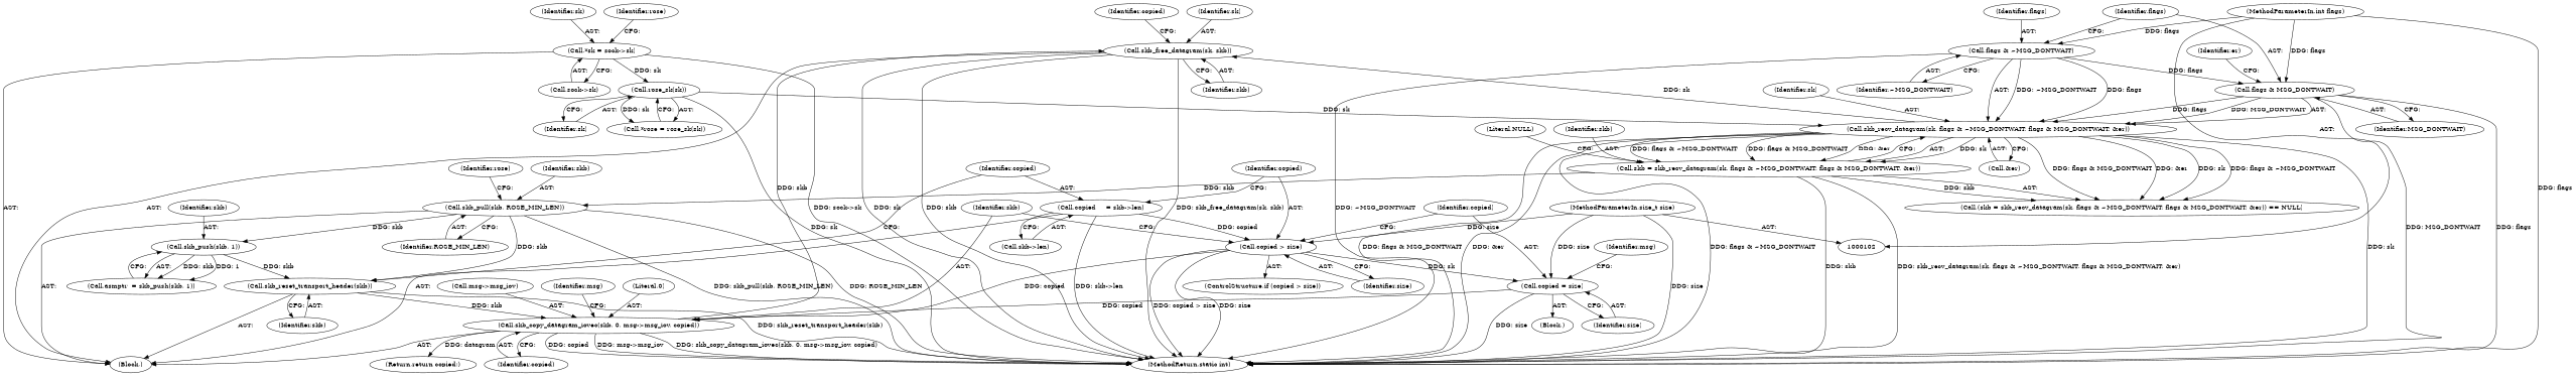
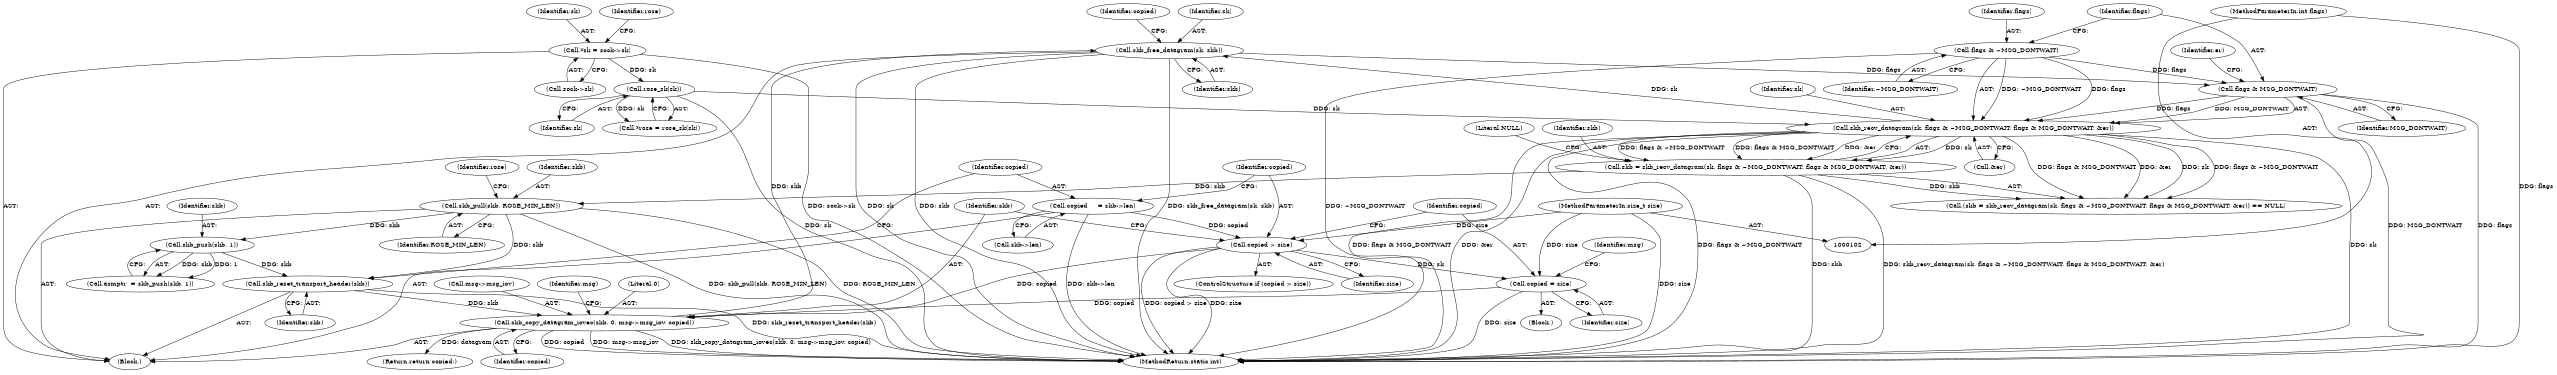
  digraph {
    n1 [label="(Call,skb_free_datagram(sk, skb))"]
    n2 [label="(MethodReturn,static int)"]
    n3 [label="(Identifier,skb)"]
    n4 [label="(Block,)"]
    n5 [label="(Call,skb_recv_datagram(sk, flags & ~MSG_DONTWAIT, flags & MSG_DONTWAIT, &er))"]
    n6 [label="(Call,skb = skb_recv_datagram(sk, flags & ~MSG_DONTWAIT, flags & MSG_DONTWAIT, &er))"]
    n7 [label="(Call,(skb = skb_recv_datagram(sk, flags & ~MSG_DONTWAIT, flags & MSG_DONTWAIT, &er)) == NULL)"]
    n8 [label="(Call,&er)"]
    n9 [label="(Call,skb_pull(skb, ROSE_MIN_LEN))"]
    n10 [label="(Call,rose_sk(sk))"]
    n11 [label="(Call,*rose = rose_sk(sk))"]
    n12 [label="(Identifier,sk)"]
    n13 [label="(Call,*sk = sock->sk)"]
    n14 [label="(Call,sock->sk)"]
    n15 [label="(Call,flags & ~MSG_DONTWAIT)"]
    n16 [label="(Call,flags & MSG_DONTWAIT)"]
    n17 [label="(Identifier,~MSG_DONTWAIT)"]
    n18 [label="(Identifier,MSG_DONTWAIT)"]
    n19 [label="(MethodParameterIn,int flags)"]
    1000102
    n21 [label="(Call,skb_copy_datagram_iovec(skb, 0, msg->msg_iov, copied))"]
    n22 [label="(Return,return copied;)"]
    n23 [label="(Identifier,copied)"]
    n24 [label="(Call,skb_reset_transport_header(skb))"]
    n25 [label="(Identifier,skb)"]
    n26 [label="(Call,skb_push(skb, 1))"]
    n27 [label="(Identifier,ROSE_MIN_LEN)"]
    n28 [label="(Call,asmptr  = skb_push(skb, 1))"]
    n29 [label="(Call,copied > size)"]
    n30 [label="(Call,copied = size)"]
    n31 [label="(ControlStructure,if (copied > size))"]
    n32 [label="(Identifier,size)"]
    n33 [label="(Identifier,size)"]
    n34 [label="(Block,)"]
    n35 [label="(Call,copied     = skb->len)"]
    n36 [label="(Call,skb->len)"]
    n37 [label="(MethodParameterIn,size_t size)"]
    n38 [label="(Identifier,rose)"]
    n39 [label="(Call,msg->msg_iov)"]
    n40 [label="(Identifier,skb)"]
    n41 [label="(Identifier,msg)"]
    n42 [label="(Identifier,sk)"]
    n43 [label="(Identifier,skb)"]
    n44 [label="(Identifier,sk)"]
    n45 [label="(Identifier,skb)"]
    n46 [label="(Identifier,copied)"]
    n47 [label="(Identifier,flags)"]
    n48 [label="(Identifier,msg)"]
    n49 [label="(Identifier,copied)"]
    n50 [label="(Identifier,copied)"]
    n51 [label="(Literal,0)"]
    n52 [label="(Identifier,sk)"]
    n53 [label="(Identifier,er)"]
    n54 [label="(Literal,NULL)"]
    n55 [label="(Identifier,rose)"]
    n56 [label="(Identifier,skb)"]
    n57 [label="(Identifier,copied)"]
    n58 [label="(Identifier,flags)"]
    n1 -> n2 [label="DDG: skb"]
    n1 -> n2 [label="DDG: skb_free_datagram(sk, skb)"]
    n1 -> n2 [label="DDG: sk"]
    n1 -> n3 [label="CFG: "]
    n1 -> n4 [label="AST: "]
    n3 -> n1 [label="AST: "]
    n5 -> n1 [label="DDG: sk"]
    n5 -> n2 [label="DDG: flags & ~MSG_DONTWAIT"]
    n5 -> n2 [label="DDG: sk"]
    n5 -> n2 [label="DDG: flags & MSG_DONTWAIT"]
    n5 -> n2 [label="DDG: &er"]
    n5 -> n6 [label="AST: "]
    n5 -> n6 [label="DDG: sk"]
    n5 -> n6 [label="DDG: flags & ~MSG_DONTWAIT"]
    n5 -> n6 [label="DDG: flags & MSG_DONTWAIT"]
    n5 -> n6 [label="DDG: &er"]
    n5 -> n7 [label="DDG: sk"]
    n5 -> n7 [label="DDG: flags & ~MSG_DONTWAIT"]
    n5 -> n7 [label="DDG: flags & MSG_DONTWAIT"]
    n5 -> n7 [label="DDG: &er"]
    n5 -> n8 [label="CFG: "]
    n6 -> n2 [label="DDG: skb_recv_datagram(sk, flags & ~MSG_DONTWAIT, flags & MSG_DONTWAIT, &er)"]
    n6 -> n2 [label="DDG: skb"]
    n6 -> n5 [label="CFG: "]
    n6 -> n7 [label="AST: "]
    n6 -> n7 [label="DDG: skb"]
    n6 -> n9 [label="DDG: skb"]
    n8 -> n5 [label="AST: "]
    n9 -> n2 [label="DDG: skb_pull(skb, ROSE_MIN_LEN)"]
    n9 -> n2 [label="DDG: ROSE_MIN_LEN"]
    n9 -> n4 [label="AST: "]
    n9 -> n24 [label="DDG: skb"]
    n9 -> n26 [label="DDG: skb"]
    n9 -> n27 [label="CFG: "]
    n10 -> n2 [label="DDG: sk"]
    n10 -> n5 [label="DDG: sk"]
    n10 -> n11 [label="AST: "]
    n10 -> n11 [label="DDG: sk"]
    n10 -> n12 [label="CFG: "]
    n11 -> n10 [label="CFG: "]
    n12 -> n10 [label="AST: "]
    n13 -> n2 [label="DDG: sock->sk"]
    n13 -> n4 [label="AST: "]
    n13 -> n10 [label="DDG: sk"]
    n13 -> n14 [label="CFG: "]
    n14 -> n13 [label="AST: "]
    n15 -> n2 [label="DDG: ~MSG_DONTWAIT"]
    n15 -> n5 [label="AST: "]
    n15 -> n5 [label="DDG: flags"]
    n15 -> n5 [label="DDG: ~MSG_DONTWAIT"]
    n15 -> n16 [label="DDG: flags"]
    n15 -> n17 [label="CFG: "]
    n16 -> n2 [label="DDG: flags"]
    n16 -> n2 [label="DDG: MSG_DONTWAIT"]
    n16 -> n5 [label="AST: "]
    n16 -> n5 [label="DDG: flags"]
    n16 -> n5 [label="DDG: MSG_DONTWAIT"]
    n16 -> n18 [label="CFG: "]
    n17 -> n15 [label="AST: "]
    n18 -> n16 [label="AST: "]
    n19 -> n2 [label="DDG: flags"]
-   n19 -> n15 [label="DDG: flags"]
-   n19 -> n16 [label="DDG: flags"]
+   n1 -> n16 [label="DDG: flags"]
    n19 -> 1000102 [label="AST: "]
    n21 -> n1 [label="DDG: skb"]
    n21 -> n2 [label="DDG: skb_copy_datagram_iovec(skb, 0, msg->msg_iov, copied)"]
    n21 -> n2 [label="DDG: copied"]
    n21 -> n2 [label="DDG: msg->msg_iov"]
    n21 -> n4 [label="AST: "]
    n21 -> n22 [label="DDG: datagram"]
    n21 -> n23 [label="CFG: "]
    n23 -> n21 [label="AST: "]
    n24 -> n2 [label="DDG: skb_reset_transport_header(skb)"]
    n24 -> n4 [label="AST: "]
    n24 -> n21 [label="DDG: skb"]
    n24 -> n25 [label="CFG: "]
    n25 -> n24 [label="AST: "]
    n26 -> n24 [label="DDG: skb"]
    n26 -> n28 [label="AST: "]
    n26 -> n28 [label="DDG: skb"]
    n26 -> n28 [label="DDG: 1"]
    n27 -> n9 [label="AST: "]
    n28 -> n26 [label="CFG: "]
    n29 -> n2 [label="DDG: copied > size"]
    n29 -> n2 [label="DDG: size"]
    n29 -> n21 [label="DDG: copied"]
    n29 -> n30 [label="DDG: sk"]
    n29 -> n31 [label="AST: "]
    n29 -> n32 [label="CFG: "]
    n30 -> n2 [label="DDG: size"]
    n30 -> n21 [label="DDG: copied"]
    n30 -> n33 [label="CFG: "]
    n30 -> n34 [label="AST: "]
    n32 -> n29 [label="AST: "]
    n33 -> n30 [label="AST: "]
    n35 -> n2 [label="DDG: skb->len"]
    n35 -> n4 [label="AST: "]
    n35 -> n29 [label="DDG: copied"]
    n35 -> n36 [label="CFG: "]
    n36 -> n35 [label="AST: "]
    n37 -> n2 [label="DDG: size"]
    n37 -> 1000102 [label="AST: "]
    n37 -> n29 [label="DDG: size"]
    n37 -> n30 [label="DDG: size"]
    n38 -> n13 [label="CFG: "]
    n39 -> n21 [label="AST: "]
    n40 -> n26 [label="AST: "]
    n41 -> n21 [label="CFG: "]
    n42 -> n13 [label="AST: "]
    n43 -> n6 [label="AST: "]
    n44 -> n1 [label="AST: "]
    n45 -> n21 [label="AST: "]
    n45 -> n29 [label="CFG: "]
    n46 -> n1 [label="CFG: "]
    n47 -> n15 [label="AST: "]
    n48 -> n30 [label="CFG: "]
    n49 -> n29 [label="AST: "]
    n49 -> n35 [label="CFG: "]
    n50 -> n29 [label="CFG: "]
    n50 -> n30 [label="AST: "]
    n51 -> n21 [label="AST: "]
    n52 -> n5 [label="AST: "]
    n53 -> n16 [label="CFG: "]
    n54 -> n6 [label="CFG: "]
    n55 -> n9 [label="CFG: "]
    n56 -> n9 [label="AST: "]
    n57 -> n24 [label="CFG: "]
    n57 -> n35 [label="AST: "]
    n58 -> n15 [label="CFG: "]
    n58 -> n16 [label="AST: "]
  }
